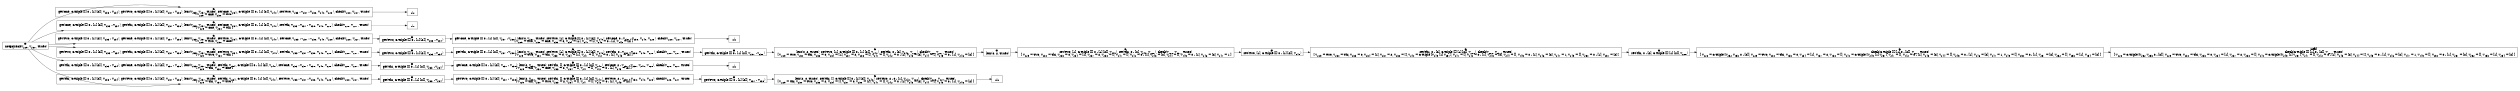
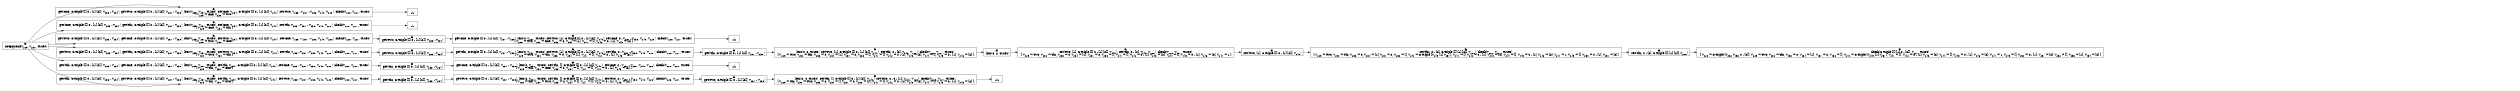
  digraph {
    rankdir=LR
    node [fillcolor=white shape=box style=filled]
    n1 [label=<O <BR/> notEqStick(v<SUB>229</SUB>, v<SUB>230</SUB>, Trueo)>]
    n2 [label=<C <BR/> get(One, C Triple [[] 0 : [1] [2]], v<SUB>233</SUB> : v<SUB>234</SUB>), get(Two, C Triple [[] 0 : [1] [2]], v<SUB>237</SUB> : v<SUB>238</SUB>), less(v<SUB>233</SUB>, v<SUB>237</SUB>, Trueo), set(One, v<SUB>234</SUB>, C Triple [[] 0 : [1] [2]], v<SUB>240</SUB>), set(Two, v<SUB>233</SUB> : v<SUB>237</SUB> : v<SUB>238</SUB>, v<SUB>240</SUB>, v<SUB>228</SUB>), check(v<SUB>228</SUB>, v<SUB>227</SUB>, Trueo) <BR/>  [ v<SUB>229</SUB> &rarr; One, v<SUB>230</SUB> &rarr; Two ] >]
    n3 [label=<C <BR/> get(One, C Triple [[] 0 : [1] [2]], v<SUB>233</SUB> : v<SUB>234</SUB>), get(Thr, C Triple [[] 0 : [1] [2]], v<SUB>237</SUB> : v<SUB>238</SUB>), less(v<SUB>233</SUB>, v<SUB>237</SUB>, Trueo), set(One, v<SUB>234</SUB>, C Triple [[] 0 : [1] [2]], v<SUB>240</SUB>), set(Thr, v<SUB>233</SUB> : v<SUB>237</SUB> : v<SUB>238</SUB>, v<SUB>240</SUB>, v<SUB>228</SUB>), check(v<SUB>228</SUB>, v<SUB>227</SUB>, Trueo) <BR/>  [ v<SUB>229</SUB> &rarr; One, v<SUB>230</SUB> &rarr; Thr ] >]
    n4 [label=<C <BR/> get(Two, C Triple [[] 0 : [1] [2]], v<SUB>233</SUB> : v<SUB>234</SUB>), get(One, C Triple [[] 0 : [1] [2]], v<SUB>237</SUB> : v<SUB>238</SUB>), less(v<SUB>233</SUB>, v<SUB>237</SUB>, Trueo), set(Two, v<SUB>234</SUB>, C Triple [[] 0 : [1] [2]], v<SUB>240</SUB>), set(One, v<SUB>233</SUB> : v<SUB>237</SUB> : v<SUB>238</SUB>, v<SUB>240</SUB>, v<SUB>228</SUB>), check(v<SUB>228</SUB>, v<SUB>227</SUB>, Trueo) <BR/>  [ v<SUB>229</SUB> &rarr; Two, v<SUB>230</SUB> &rarr; One ] >]
    n5 [label=<C <BR/> get(Two, C Triple [[] 0 : [1] [2]], v<SUB>233</SUB> : v<SUB>234</SUB>), get(Thr, C Triple [[] 0 : [1] [2]], v<SUB>237</SUB> : v<SUB>238</SUB>), less(v<SUB>233</SUB>, v<SUB>237</SUB>, Trueo), set(Two, v<SUB>234</SUB>, C Triple [[] 0 : [1] [2]], v<SUB>240</SUB>), set(Thr, v<SUB>233</SUB> : v<SUB>237</SUB> : v<SUB>238</SUB>, v<SUB>240</SUB>, v<SUB>228</SUB>), check(v<SUB>228</SUB>, v<SUB>227</SUB>, Trueo) <BR/>  [ v<SUB>229</SUB> &rarr; Two, v<SUB>230</SUB> &rarr; Thr ] >]
    n6 [label=<C <BR/> get(Thr, C Triple [[] 0 : [1] [2]], v<SUB>233</SUB> : v<SUB>234</SUB>), get(One, C Triple [[] 0 : [1] [2]], v<SUB>237</SUB> : v<SUB>238</SUB>), less(v<SUB>233</SUB>, v<SUB>237</SUB>, Trueo), set(Thr, v<SUB>234</SUB>, C Triple [[] 0 : [1] [2]], v<SUB>240</SUB>), set(One, v<SUB>233</SUB> : v<SUB>237</SUB> : v<SUB>238</SUB>, v<SUB>240</SUB>, v<SUB>228</SUB>), check(v<SUB>228</SUB>, v<SUB>227</SUB>, Trueo) <BR/>  [ v<SUB>229</SUB> &rarr; Thr, v<SUB>230</SUB> &rarr; One ] >]
    n7 [label=<C <BR/> get(Thr, C Triple [[] 0 : [1] [2]], v<SUB>233</SUB> : v<SUB>234</SUB>), get(Two, C Triple [[] 0 : [1] [2]], v<SUB>237</SUB> : v<SUB>238</SUB>), less(v<SUB>233</SUB>, v<SUB>237</SUB>, Trueo), set(Thr, v<SUB>234</SUB>, C Triple [[] 0 : [1] [2]], v<SUB>240</SUB>), set(Two, v<SUB>233</SUB> : v<SUB>237</SUB> : v<SUB>238</SUB>, v<SUB>240</SUB>, v<SUB>228</SUB>), check(v<SUB>228</SUB>, v<SUB>227</SUB>, Trueo) <BR/>  [ v<SUB>229</SUB> &rarr; Thr, v<SUB>230</SUB> &rarr; Two ] >]
    n8 [label=<_|_>]
    n9 [label=<_|_>]
    n10 [label=<O <BR/> get(Two, C Triple [[] 0 : [1] [2]], v<SUB>233</SUB> : v<SUB>234</SUB>)>]
    n11 [label=<O <BR/> get(Two, C Triple [[] 0 : [1] [2]], v<SUB>233</SUB> : v<SUB>234</SUB>)>]
    n12 [label=<O <BR/> get(Thr, C Triple [[] 0 : [1] [2]], v<SUB>233</SUB> : v<SUB>234</SUB>)>]
    n13 [label=<O <BR/> get(Thr, C Triple [[] 0 : [1] [2]], v<SUB>233</SUB> : v<SUB>234</SUB>)>]
    n14 [label=<C <BR/> get(One, C Triple [[] 0 : [1] [2]], v<SUB>237</SUB> : v<SUB>238</SUB>), less(0, v<SUB>237</SUB>, Trueo), set(Two, [1], C Triple [[] 0 : [1] [2]], v<SUB>240</SUB>), set(One, 0 : v<SUB>237</SUB> : v<SUB>238</SUB>, v<SUB>240</SUB>, v<SUB>228</SUB>), check(v<SUB>228</SUB>, v<SUB>227</SUB>, Trueo) <BR/>  [ v<SUB>229</SUB> &rarr; Two, v<SUB>230</SUB> &rarr; One, v<SUB>233</SUB> &rarr; 0, v<SUB>234</SUB> &rarr; [1], v<SUB>241</SUB> &rarr; [], v<SUB>242</SUB> &rarr; 0 : [1], v<SUB>243</SUB> &rarr; [2] ] >]
    n15 [label=<_|_>]
    n16 [label=<C <BR/> get(Thr, C Triple [[] 0 : [1] [2]], v<SUB>237</SUB> : v<SUB>238</SUB>), less(0, v<SUB>237</SUB>, Trueo), set(Two, [1], C Triple [[] 0 : [1] [2]], v<SUB>240</SUB>), set(Thr, 0 : v<SUB>237</SUB> : v<SUB>238</SUB>, v<SUB>240</SUB>, v<SUB>228</SUB>), check(v<SUB>228</SUB>, v<SUB>227</SUB>, Trueo) <BR/>  [ v<SUB>229</SUB> &rarr; Two, v<SUB>230</SUB> &rarr; Thr, v<SUB>233</SUB> &rarr; 0, v<SUB>234</SUB> &rarr; [1], v<SUB>241</SUB> &rarr; [], v<SUB>242</SUB> &rarr; 0 : [1], v<SUB>243</SUB> &rarr; [2] ] >]
    n17 [label=<O <BR/> get(Thr, C Triple [[] 0 : [1] [2]], v<SUB>237</SUB> : v<SUB>238</SUB>)>]
    n18 [label=<C <BR/> less(0, 2, Trueo), set(Two, [1], C Triple [[] 0 : [1] [2]], v<SUB>240</SUB>), set(Thr, 0 : [2], v<SUB>240</SUB>, v<SUB>228</SUB>), check(v<SUB>228</SUB>, v<SUB>227</SUB>, Trueo) <BR/>  [ v<SUB>229</SUB> &rarr; Two, v<SUB>230</SUB> &rarr; Thr, v<SUB>233</SUB> &rarr; 0, v<SUB>234</SUB> &rarr; [1], v<SUB>237</SUB> &rarr; 2, v<SUB>238</SUB> &rarr; [], v<SUB>241</SUB> &rarr; [], v<SUB>242</SUB> &rarr; 0 : [1], v<SUB>243</SUB> &rarr; [2], v<SUB>244</SUB> &rarr; [], v<SUB>245</SUB> &rarr; 0 : [1], v<SUB>246</SUB> &rarr; [2] ] >]
    n19 [label=<O <BR/> less(0, 2, Trueo)>]
    n20 [label=<C <BR/> set(Two, [1], C Triple [[] 0 : [1] [2]], v<SUB>240</SUB>), set(Thr, 0 : [2], v<SUB>240</SUB>, v<SUB>228</SUB>), check(v<SUB>228</SUB>, v<SUB>227</SUB>, Trueo) <BR/>  [ v<SUB>229</SUB> &rarr; Two, v<SUB>230</SUB> &rarr; Thr, v<SUB>233</SUB> &rarr; 0, v<SUB>234</SUB> &rarr; [1], v<SUB>237</SUB> &rarr; 2, v<SUB>238</SUB> &rarr; [], v<SUB>241</SUB> &rarr; [], v<SUB>242</SUB> &rarr; 0 : [1], v<SUB>243</SUB> &rarr; [2], v<SUB>244</SUB> &rarr; [], v<SUB>245</SUB> &rarr; 0 : [1], v<SUB>246</SUB> &rarr; [2], v<SUB>247</SUB> &rarr; 1 ] >]
    n21 [label=<O <BR/> set(Two, [1], C Triple [[] 0 : [1] [2]], v<SUB>240</SUB>)>]
    n22 [label=<C <BR/> set(Thr, 0 : [2], C Triple [[] [1] [2]], v<SUB>228</SUB>), check(v<SUB>228</SUB>, v<SUB>227</SUB>, Trueo) <BR/>  [ v<SUB>229</SUB> &rarr; Two, v<SUB>230</SUB> &rarr; Thr, v<SUB>233</SUB> &rarr; 0, v<SUB>234</SUB> &rarr; [1], v<SUB>237</SUB> &rarr; 2, v<SUB>238</SUB> &rarr; [], v<SUB>240</SUB> &rarr; C Triple [v<SUB>249</SUB> [1] v<SUB>251</SUB>], v<SUB>241</SUB> &rarr; [], v<SUB>242</SUB> &rarr; 0 : [1], v<SUB>243</SUB> &rarr; [2], v<SUB>244</SUB> &rarr; [], v<SUB>245</SUB> &rarr; 0 : [1], v<SUB>246</SUB> &rarr; [2], v<SUB>247</SUB> &rarr; 1, v<SUB>249</SUB> &rarr; [], v<SUB>250</SUB> &rarr; 0 : [1], v<SUB>251</SUB> &rarr; [2] ] >]
    n23 [label=<O <BR/> set(Thr, 0 : [2], C Triple [[] [1] [2]], v<SUB>228</SUB>)>]
    n24 [label=<C <BR/> check(C Triple [[] [1] 0 : [2]], v<SUB>227</SUB>, Trueo) <BR/>  [ v<SUB>228</SUB> &rarr; C Triple [v<SUB>252</SUB> v<SUB>253</SUB> 0 : [2]], v<SUB>229</SUB> &rarr; Two, v<SUB>230</SUB> &rarr; Thr, v<SUB>233</SUB> &rarr; 0, v<SUB>234</SUB> &rarr; [1], v<SUB>237</SUB> &rarr; 2, v<SUB>238</SUB> &rarr; [], v<SUB>240</SUB> &rarr; C Triple [v<SUB>249</SUB> [1] v<SUB>251</SUB>], v<SUB>241</SUB> &rarr; [], v<SUB>242</SUB> &rarr; 0 : [1], v<SUB>243</SUB> &rarr; [2], v<SUB>244</SUB> &rarr; [], v<SUB>245</SUB> &rarr; 0 : [1], v<SUB>246</SUB> &rarr; [2], v<SUB>247</SUB> &rarr; 1, v<SUB>249</SUB> &rarr; [], v<SUB>250</SUB> &rarr; 0 : [1], v<SUB>251</SUB> &rarr; [2], v<SUB>252</SUB> &rarr; [], v<SUB>253</SUB> &rarr; [1], v<SUB>254</SUB> &rarr; [2] ] >]
-   n25 [label=<Leaf <BR/> check(C Triple [[] [1] 0 : [2]], v<SUB>227</SUB>, Trueo) <BR/>  [ v<SUB>228</SUB> &rarr; C Triple [v<SUB>252</SUB> v<SUB>253</SUB> 0 : [2]], v<SUB>229</SUB> &rarr; Two, v<SUB>230</SUB> &rarr; Thr, v<SUB>233</SUB> &rarr; 0, v<SUB>234</SUB> &rarr; [1], v<SUB>237</SUB> &rarr; 2, v<SUB>238</SUB> &rarr; [], v<SUB>240</SUB> &rarr; C Triple [v<SUB>249</SUB> [1] v<SUB>251</SUB>], v<SUB>241</SUB> &rarr; [], v<SUB>242</SUB> &rarr; 0 : [1], v<SUB>243</SUB> &rarr; [2], v<SUB>244</SUB> &rarr; [], v<SUB>245</SUB> &rarr; 0 : [1], v<SUB>246</SUB> &rarr; [2], v<SUB>247</SUB> &rarr; 1, v<SUB>249</SUB> &rarr; [], v<SUB>250</SUB> &rarr; 0 : [1], v<SUB>251</SUB> &rarr; [2], v<SUB>252</SUB> &rarr; [], v<SUB>253</SUB> &rarr; [1], v<SUB>254</SUB> &rarr; [2] ] >]
    n26 [label=<C <BR/> get(One, C Triple [[] 0 : [1] [2]], v<SUB>237</SUB> : v<SUB>238</SUB>), less(2, v<SUB>237</SUB>, Trueo), set(Thr, [], C Triple [[] 0 : [1] [2]], v<SUB>240</SUB>), set(One, 2 : v<SUB>237</SUB> : v<SUB>238</SUB>, v<SUB>240</SUB>, v<SUB>228</SUB>), check(v<SUB>228</SUB>, v<SUB>227</SUB>, Trueo) <BR/>  [ v<SUB>229</SUB> &rarr; Thr, v<SUB>230</SUB> &rarr; One, v<SUB>233</SUB> &rarr; 2, v<SUB>234</SUB> &rarr; [], v<SUB>241</SUB> &rarr; [], v<SUB>242</SUB> &rarr; 0 : [1], v<SUB>243</SUB> &rarr; [2] ] >]
    n27 [label=<_|_>]
    n28 [label=<C <BR/> get(Two, C Triple [[] 0 : [1] [2]], v<SUB>237</SUB> : v<SUB>238</SUB>), less(2, v<SUB>237</SUB>, Trueo), set(Thr, [], C Triple [[] 0 : [1] [2]], v<SUB>240</SUB>), set(Two, 2 : v<SUB>237</SUB> : v<SUB>238</SUB>, v<SUB>240</SUB>, v<SUB>228</SUB>), check(v<SUB>228</SUB>, v<SUB>227</SUB>, Trueo) <BR/>  [ v<SUB>229</SUB> &rarr; Thr, v<SUB>230</SUB> &rarr; Two, v<SUB>233</SUB> &rarr; 2, v<SUB>234</SUB> &rarr; [], v<SUB>241</SUB> &rarr; [], v<SUB>242</SUB> &rarr; 0 : [1], v<SUB>243</SUB> &rarr; [2] ] >]
    n29 [label=<O <BR/> get(Two, C Triple [[] 0 : [1] [2]], v<SUB>237</SUB> : v<SUB>238</SUB>)>]
    n30 [label=<C <BR/> less(2, 0, Trueo), set(Thr, [], C Triple [[] 0 : [1] [2]], v<SUB>240</SUB>), set(Two, 2 : 0 : [1], v<SUB>240</SUB>, v<SUB>228</SUB>), check(v<SUB>228</SUB>, v<SUB>227</SUB>, Trueo) <BR/>  [ v<SUB>229</SUB> &rarr; Thr, v<SUB>230</SUB> &rarr; Two, v<SUB>233</SUB> &rarr; 2, v<SUB>234</SUB> &rarr; [], v<SUB>237</SUB> &rarr; 0, v<SUB>238</SUB> &rarr; [1], v<SUB>241</SUB> &rarr; [], v<SUB>242</SUB> &rarr; 0 : [1], v<SUB>243</SUB> &rarr; [2], v<SUB>244</SUB> &rarr; [], v<SUB>245</SUB> &rarr; 0 : [1], v<SUB>246</SUB> &rarr; [2] ] >]
    n31 [label=<_|_>]
    n1 -> n2
    n1 -> n3
    n1 -> n4
    n1 -> n5
    n1 -> n6
    n1 -> n7
    n2 -> n8
    n3 -> n9
    n4 -> n10
    n5 -> n11
    n6 -> n12
    n7 -> n13
    n10 -> n14
    n11 -> n16
    n12 -> n26
    n13 -> n28
    n14 -> n15
    n16 -> n17
    n17 -> n18
    n18 -> n19
    n19 -> n20
    n20 -> n21
    n21 -> n22
    n22 -> n23
    n23 -> n24
-   n24 -> n25
    n26 -> n27
    n28 -> n29
    n29 -> n30
    n30 -> n31
  }
